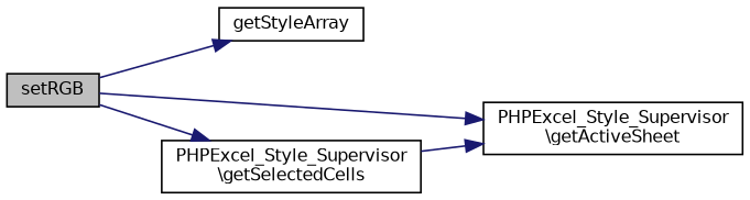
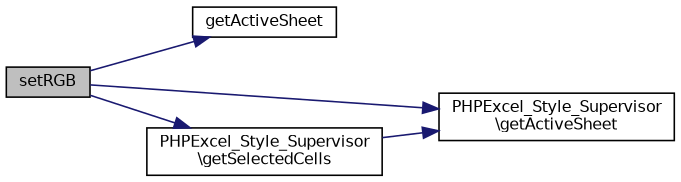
  digraph {
    rankdir=LR
    node [color=black fillcolor=white fontname=Helvetica fontsize=10 shape=record style=filled]
    edge [color=midnightblue fontname=Helvetica fontsize=10 labelfontname=Helvetica labelfontsize=10 style=solid]
    n1 [fillcolor=grey75 fontcolor=black height=0.2 label=setRGB width=0.4]
-   n2 [height=0.2 label=getStyleArray width=0.4]
+   n2 [height=0.2 label=getActiveSheet width=0.4]
    n3 [height=0.2 label="PHPExcel_Style_Supervisor\l\\getActiveSheet" width=0.4]
    n4 [height=0.2 label="PHPExcel_Style_Supervisor\l\\getSelectedCells" width=0.4]
    n1 -> n2
    n1 -> n3
    n1 -> n4
    n4 -> n3
  }
